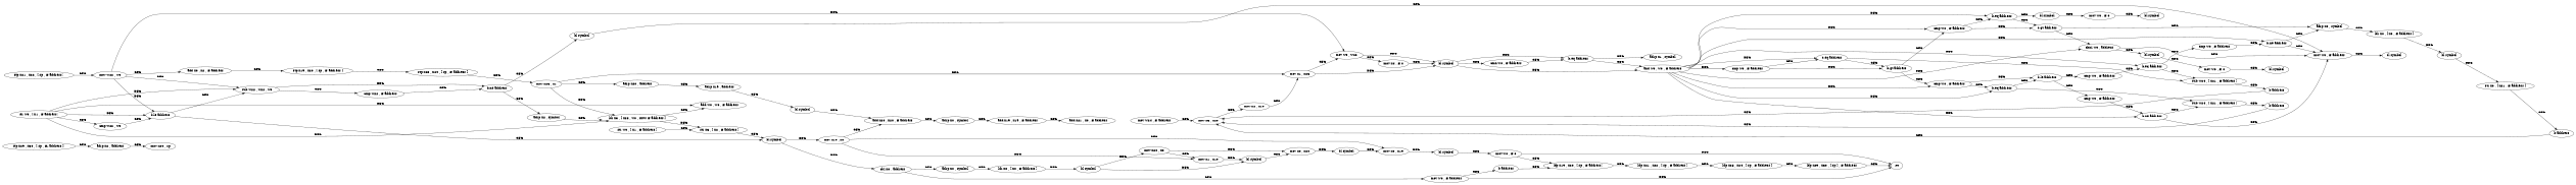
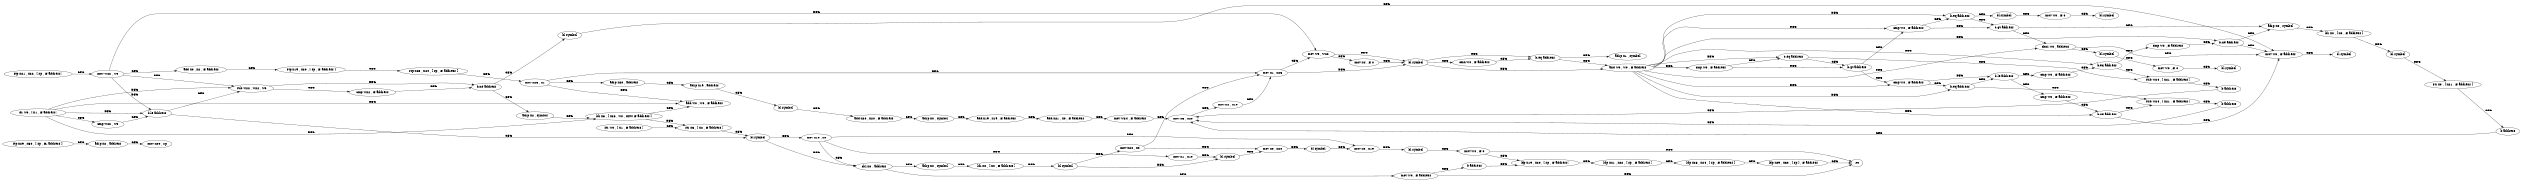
  digraph {
    rankdir=LR
    n1 [label="stp x29 , x30 , [ sp , #- address ]!"]
    n2 [label="adrp x2 , address"]
    n3 [label="mov x29 , sp"]
    n4 [label="stp x21 , x22 , [ sp , # address ]"]
    n5 [label="mov w22 , w0"]
    n6 [label="add x0 , x2 , # address"]
    n7 [label="b.le address"]
    n8 [label="sub w22 , w22 , w0"]
    n9 [label="mov w0 , w22"]
    n10 [label="stp x19 , x20 , [ sp , # address ]"]
    n11 [label="bl symbol"]
    n12 [label="cmp w22 , # address"]
    n13 [label="b.ne address"]
    n14 [label="bl symbol"]
    n15 [label="mov x4 , # 0"]
    n16 [label="stp x23 , x24 , [ sp , # address ]"]
    n17 [label="mov x23 , x1"]
    n18 [label="adrp x20 , address"]
    n19 [label="ldr x3 , [ x23 , w0 , sxtw # address ]"]
    n20 [label="mov x1 , x23"]
    n21 [label="adrp x19 , address"]
    n22 [label="add w0 , w0 , # address"]
    n23 [label="str x3 , [ x2 , # address ]"]
    n24 [label="bl symbol"]
    n25 [label="add x20 , x20 , # address"]
    n26 [label="adrp x0 , symbol"]
    n27 [label="add x19 , x19 , # address"]
    n28 [label="add x21 , x0 , # address"]
    n29 [label="mov w24 , # address"]
    n30 [label="mov x3 , x20"]
    n31 [label="mov x2 , x19"]
    n32 [label="adrp x1 , symbol"]
    n33 [label="ldr w0 , [ x1 , # address ]"]
    n34 [label="cmp w22 , w0"]
    n35 [label="mov x19 , x0"]
    n36 [label="cbz x0 , address"]
    n37 [label="mov x1 , x19"]
    n38 [label="mov x0 , x19"]
    n39 [label="mov w0 , # address"]
    n40 [label="adrp x0 , symbol"]
    n41 [label="bl symbol"]
    n42 [label="adrp x2 , symbol"]
    n43 [label="and w0 , w0 , # address"]
    n44 [label="cmp w0 , # address"]
    n45 [label="b.eq address"]
    n46 [label="cmp w0 , # address"]
    n47 [label="cmp w0 , # address"]
    n48 [label="b.eq address"]
    n49 [label="b.eq address"]
    n50 [label="cbnz w0 , address"]
    n51 [label="b.ne address"]
    n52 [label="b.eq address"]
    n53 [label="b.ne address"]
    n54 [label="b.gt address"]
    n55 [label="strb w24 , [ x21 , # address ]"]
    n56 [label="b.le address"]
    n57 [label="b.gt address"]
    n58 [label="strb w24 , [ x21 , # address ]"]
    n59 [label="bl symbol"]
    n60 [label="mov w0 , # address"]
    n61 [label="bl symbol"]
    n62 [label="cmp w0 , # address"]
    n63 [label="adrp x0 , symbol"]
    n64 [label="b address"]
    n65 [label="bl symbol"]
    n66 [label="bl symbol"]
    n67 [label="b address"]
    n68 [label=ret]
    n69 [label="ldr x0 , [ x0 , # address ]"]
    n70 [label="ldp x19 , x20 , [ sp , # address ]"]
    n71 [label="bl symbol"]
    n72 [label="bl symbol"]
    n73 [label="cmp w0 , # address"]
    n74 [label="cmp w0 , # address"]
    n75 [label="ldp x21 , x22 , [ sp , # address ]"]
    n76 [label="ldp x23 , x24 , [ sp , # address ]"]
    n77 [label="mov x20 , x0"]
    n78 [label="mov x0 , x20"]
    n79 [label="bl symbol"]
    n80 [label="mov w0 , # 0"]
    n81 [label="str w0 , [ x1 , # address ]"]
    n82 [label="cmn w0 , # address"]
    n83 [label="b.eq address"]
    n84 [label="b address"]
    n85 [label="mov w0 , # 0"]
    n86 [label="bl symbol"]
    n87 [label="ldr x0 , [ x0 , # address ]"]
    n88 [label="ldp x29 , x30 , [ sp ] , # address"]
    n89 [label="bl symbol"]
    n90 [label="mov w0 , # 0"]
    n91 [label="str x0 , [ x21 , # address ]"]
    n92 [label="b address"]
    n93 [label="bl symbol"]
    n1 -> n2 [label=CFG]
    n2 -> n3 [label=CFG]
    n4 -> n5 [label=CFG]
    n5 -> n6 [label=CFG]
    n5 -> n7 [label=DFG]
    n5 -> n8 [label=DFG]
    n5 -> n9 [label=DFG]
    n6 -> n10 [label=CFG]
    n7 -> n8 [label=CFG]
    n7 -> n11 [label=CFG]
    n8 -> n12 [label=CFG]
    n8 -> n13 [label=DFG]
    n9 -> n14 [label=DFG]
    n9 -> n15 [label=CFG]
    n10 -> n16 [label=CFG]
    n11 -> n35 [label=DFG]
    n11 -> n36 [label=DFG]
    n12 -> n13 [label=CFG]
    n13 -> n41 [label=CFG]
    n13 -> n42 [label=CFG]
    n14 -> n43 [label=DFG]
    n14 -> n82 [label=CFG]
    n14 -> n83 [label=DFG]
    n15 -> n14 [label=CFG]
    n16 -> n17 [label=CFG]
    n17 -> n18 [label=CFG]
-   n17 -> n19 [label=DFG]
+   n17 -> n22 [label=DFG]
    n17 -> n20 [label=DFG]
    n18 -> n21 [label=CFG]
    n19 -> n22 [label=CFG]
    n19 -> n23 [label=DFG]
    n20 -> n9 [label=CFG]
    n20 -> n14 [label=DFG]
    n21 -> n24 [label=CFG]
    n23 -> n11 [label=CFG]
    n24 -> n25 [label=CFG]
    n25 -> n26 [label=CFG]
    n26 -> n27 [label=CFG]
    n27 -> n28 [label=CFG]
+   n28 -> n29 [label=CFG]
    n29 -> n30 [label=CFG]
    n30 -> n31 [label=CFG]
    n31 -> n20 [label=CFG]
    n33 -> n7 [label=DFG]
    n33 -> n8 [label=DFG]
    n33 -> n19 [label=DFG]
    n33 -> n22 [label=DFG]
    n33 -> n34 [label=CFG]
    n34 -> n7 [label=CFG]
-   n35 -> n25 [label=CFG]
+   n35 -> n36 [label=CFG]
    n35 -> n37 [label=DFG]
    n35 -> n38 [label=DFG]
    n36 -> n39 [label=CFG]
    n36 -> n40 [label=CFG]
    n37 -> n65 [label=DFG]
    n38 -> n66 [label=DFG]
    n39 -> n67 [label=CFG]
    n39 -> n68 [label=DFG]
    n40 -> n69 [label=CFG]
    n41 -> n60 [label=CFG]
    n42 -> n19 [label=CFG]
    n43 -> n44 [label=DFG]
    n43 -> n45 [label=DFG]
    n43 -> n46 [label=DFG]
    n43 -> n47 [label=DFG]
    n43 -> n48 [label=DFG]
    n43 -> n49 [label=DFG]
    n43 -> n50 [label=DFG]
    n43 -> n51 [label=DFG]
    n43 -> n52 [label=DFG]
    n43 -> n53 [label=DFG]
    n44 -> n45 [label=CFG]
    n44 -> n54 [label=DFG]
    n45 -> n54 [label=CFG]
    n45 -> n55 [label=CFG]
    n46 -> n48 [label=CFG]
    n46 -> n56 [label=DFG]
    n47 -> n49 [label=CFG]
    n47 -> n57 [label=DFG]
    n48 -> n56 [label=CFG]
    n48 -> n58 [label=CFG]
    n49 -> n57 [label=CFG]
    n49 -> n59 [label=CFG]
    n50 -> n60 [label=CFG]
    n50 -> n61 [label=CFG]
    n51 -> n58 [label=CFG]
    n51 -> n60 [label=CFG]
    n52 -> n55 [label=CFG]
    n52 -> n62 [label=CFG]
    n53 -> n60 [label=CFG]
    n53 -> n63 [label=CFG]
    n54 -> n46 [label=CFG]
    n54 -> n47 [label=CFG]
    n55 -> n64 [label=CFG]
    n56 -> n73 [label=CFG]
    n56 -> n74 [label=CFG]
    n57 -> n50 [label=CFG]
    n57 -> n63 [label=CFG]
    n58 -> n84 [label=CFG]
    n59 -> n85 [label=CFG]
    n60 -> n72 [label=CFG]
    n61 -> n90 [label=CFG]
    n62 -> n53 [label=CFG]
    n63 -> n87 [label=CFG]
    n64 -> n30 [label=CFG]
    n65 -> n78 [label=CFG]
    n66 -> n80 [label=CFG]
    n67 -> n70 [label=CFG]
    n69 -> n71 [label=DFG]
    n70 -> n75 [label=CFG]
    n71 -> n65 [label=DFG]
    n71 -> n77 [label=DFG]
    n73 -> n51 [label=CFG]
    n74 -> n52 [label=CFG]
    n75 -> n76 [label=CFG]
    n76 -> n88 [label=CFG]
-   n77 -> n37 [label=CFG]
+   n77 -> n20 [label=CFG]
    n77 -> n78 [label=DFG]
    n78 -> n79 [label=DFG]
    n79 -> n38 [label=CFG]
    n80 -> n68 [label=DFG]
    n80 -> n70 [label=CFG]
    n81 -> n23 [label=CFG]
    n82 -> n83 [label=CFG]
    n83 -> n32 [label=CFG]
    n83 -> n43 [label=CFG]
    n84 -> n30 [label=CFG]
    n85 -> n86 [label=CFG]
    n87 -> n89 [label=DFG]
    n88 -> n68 [label=CFG]
    n89 -> n91 [label=DFG]
    n90 -> n93 [label=CFG]
    n91 -> n92 [label=CFG]
    n92 -> n30 [label=CFG]
  }
